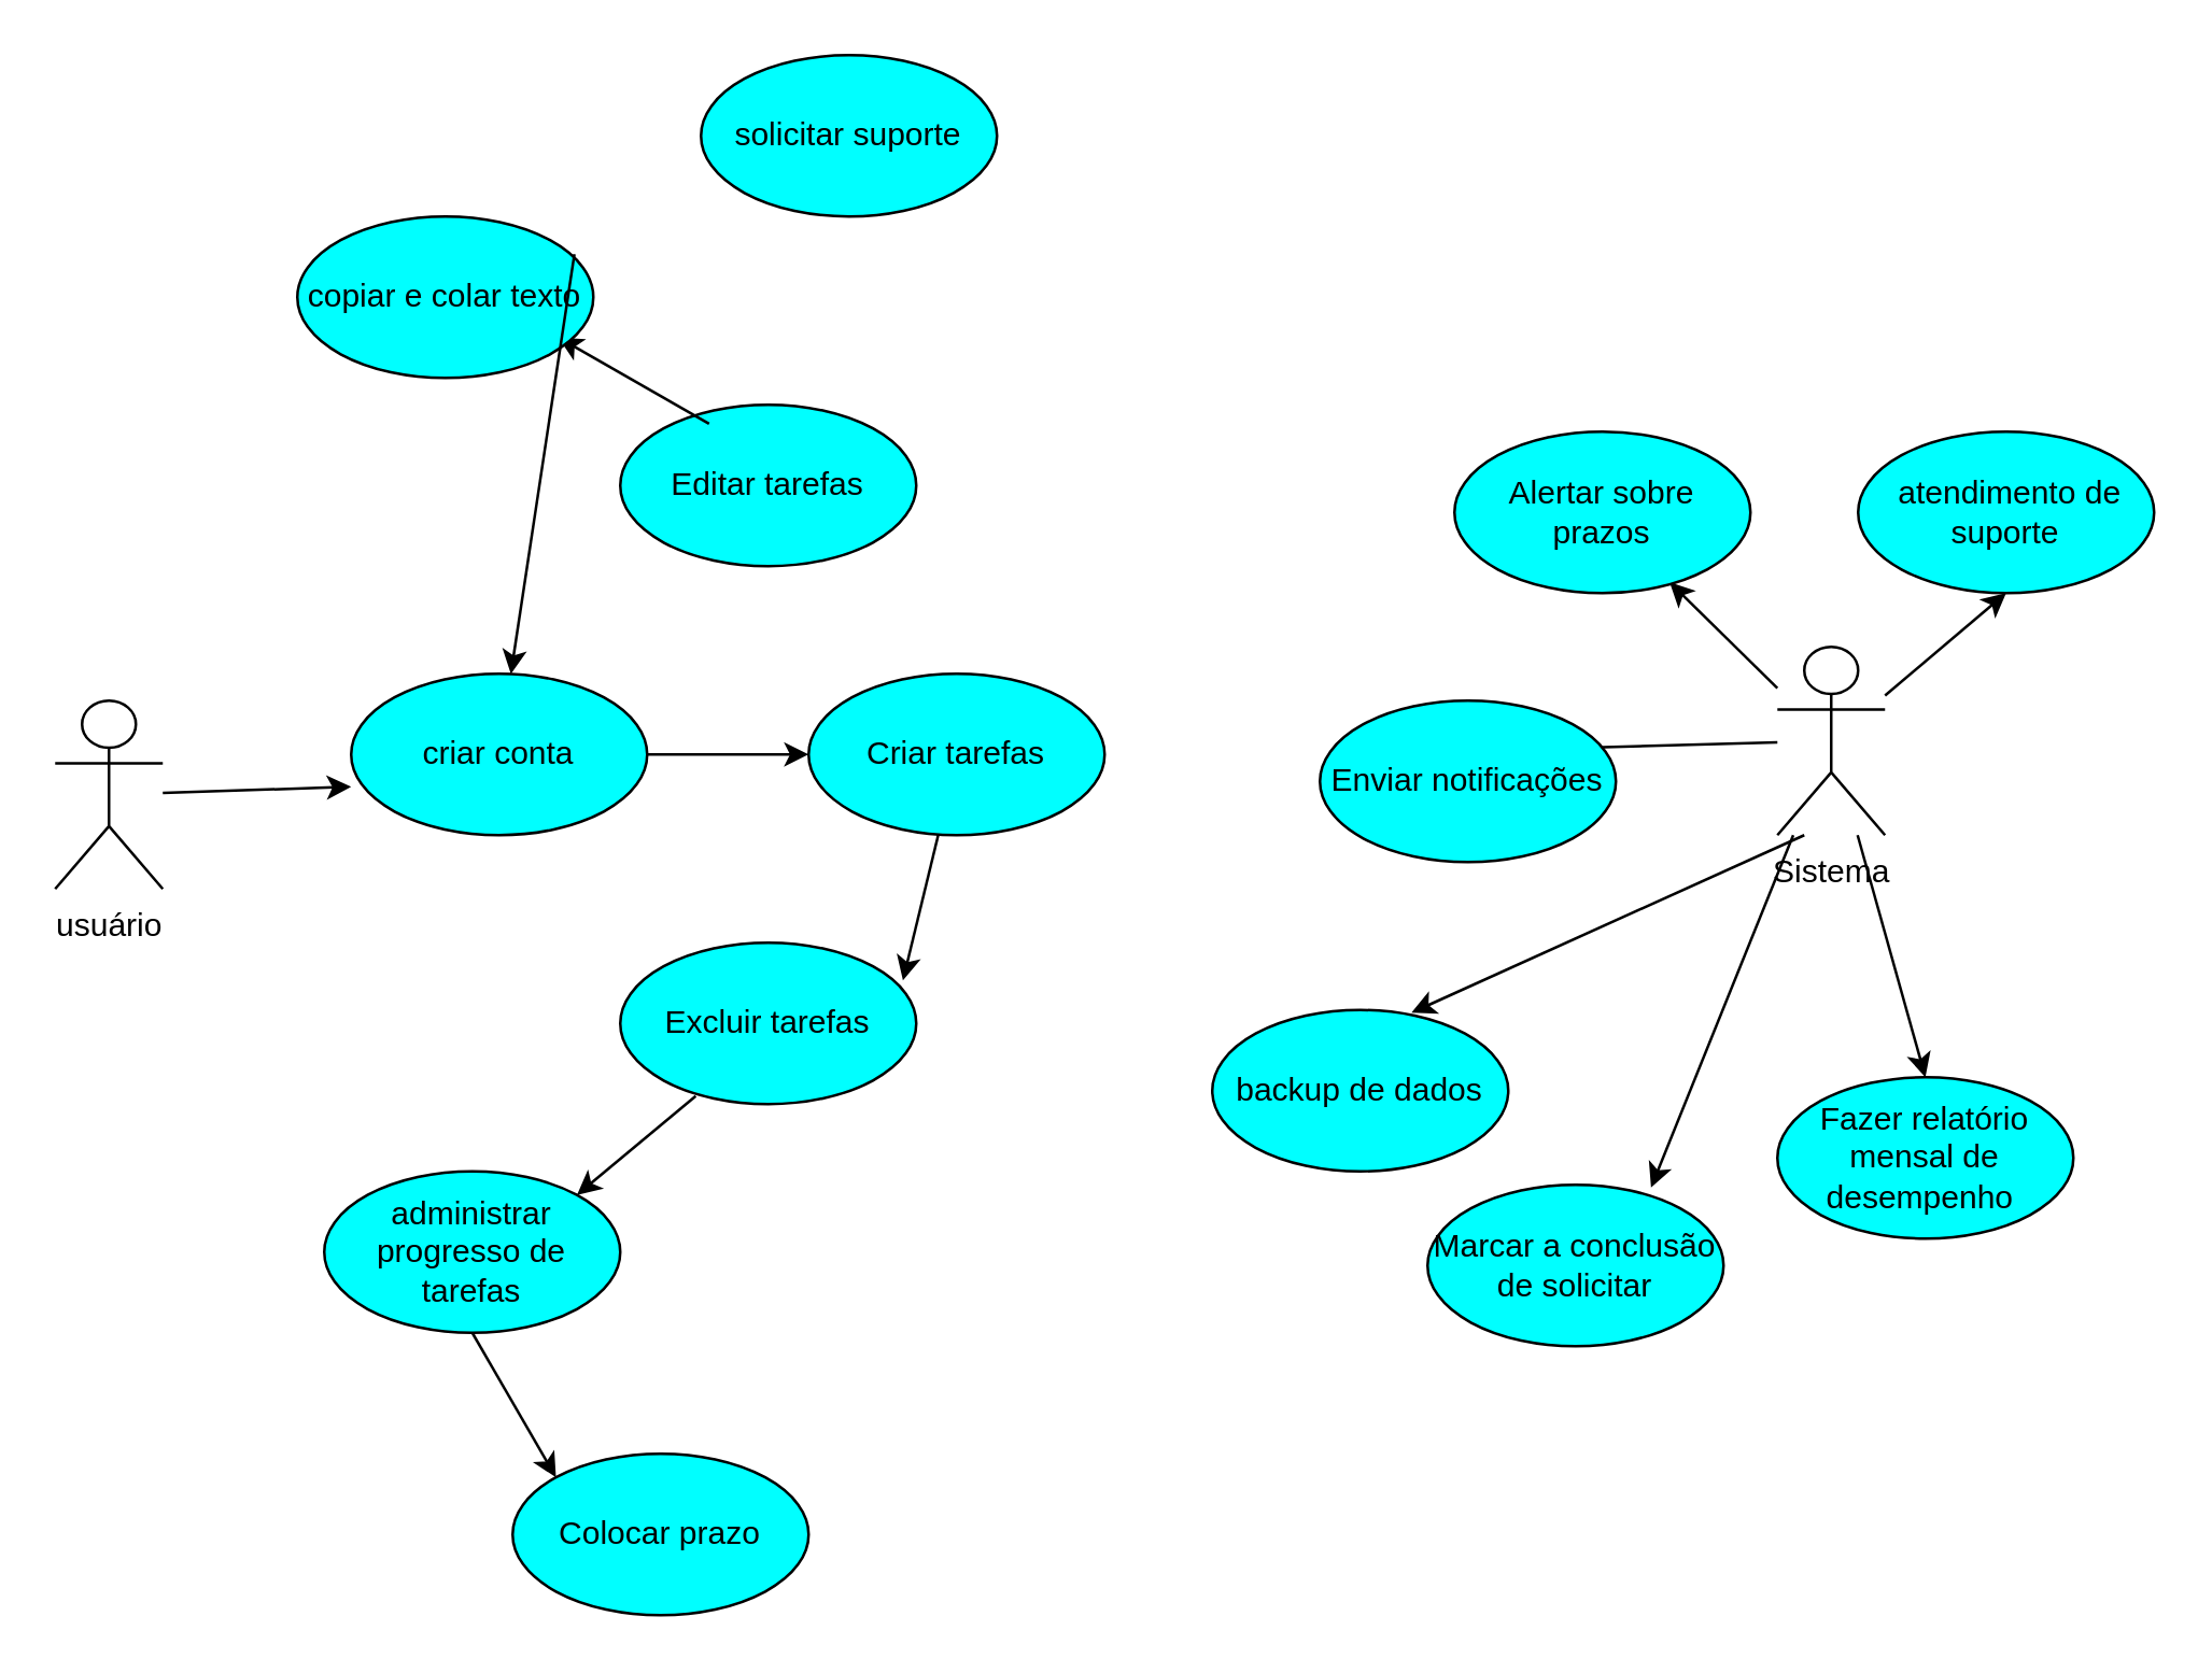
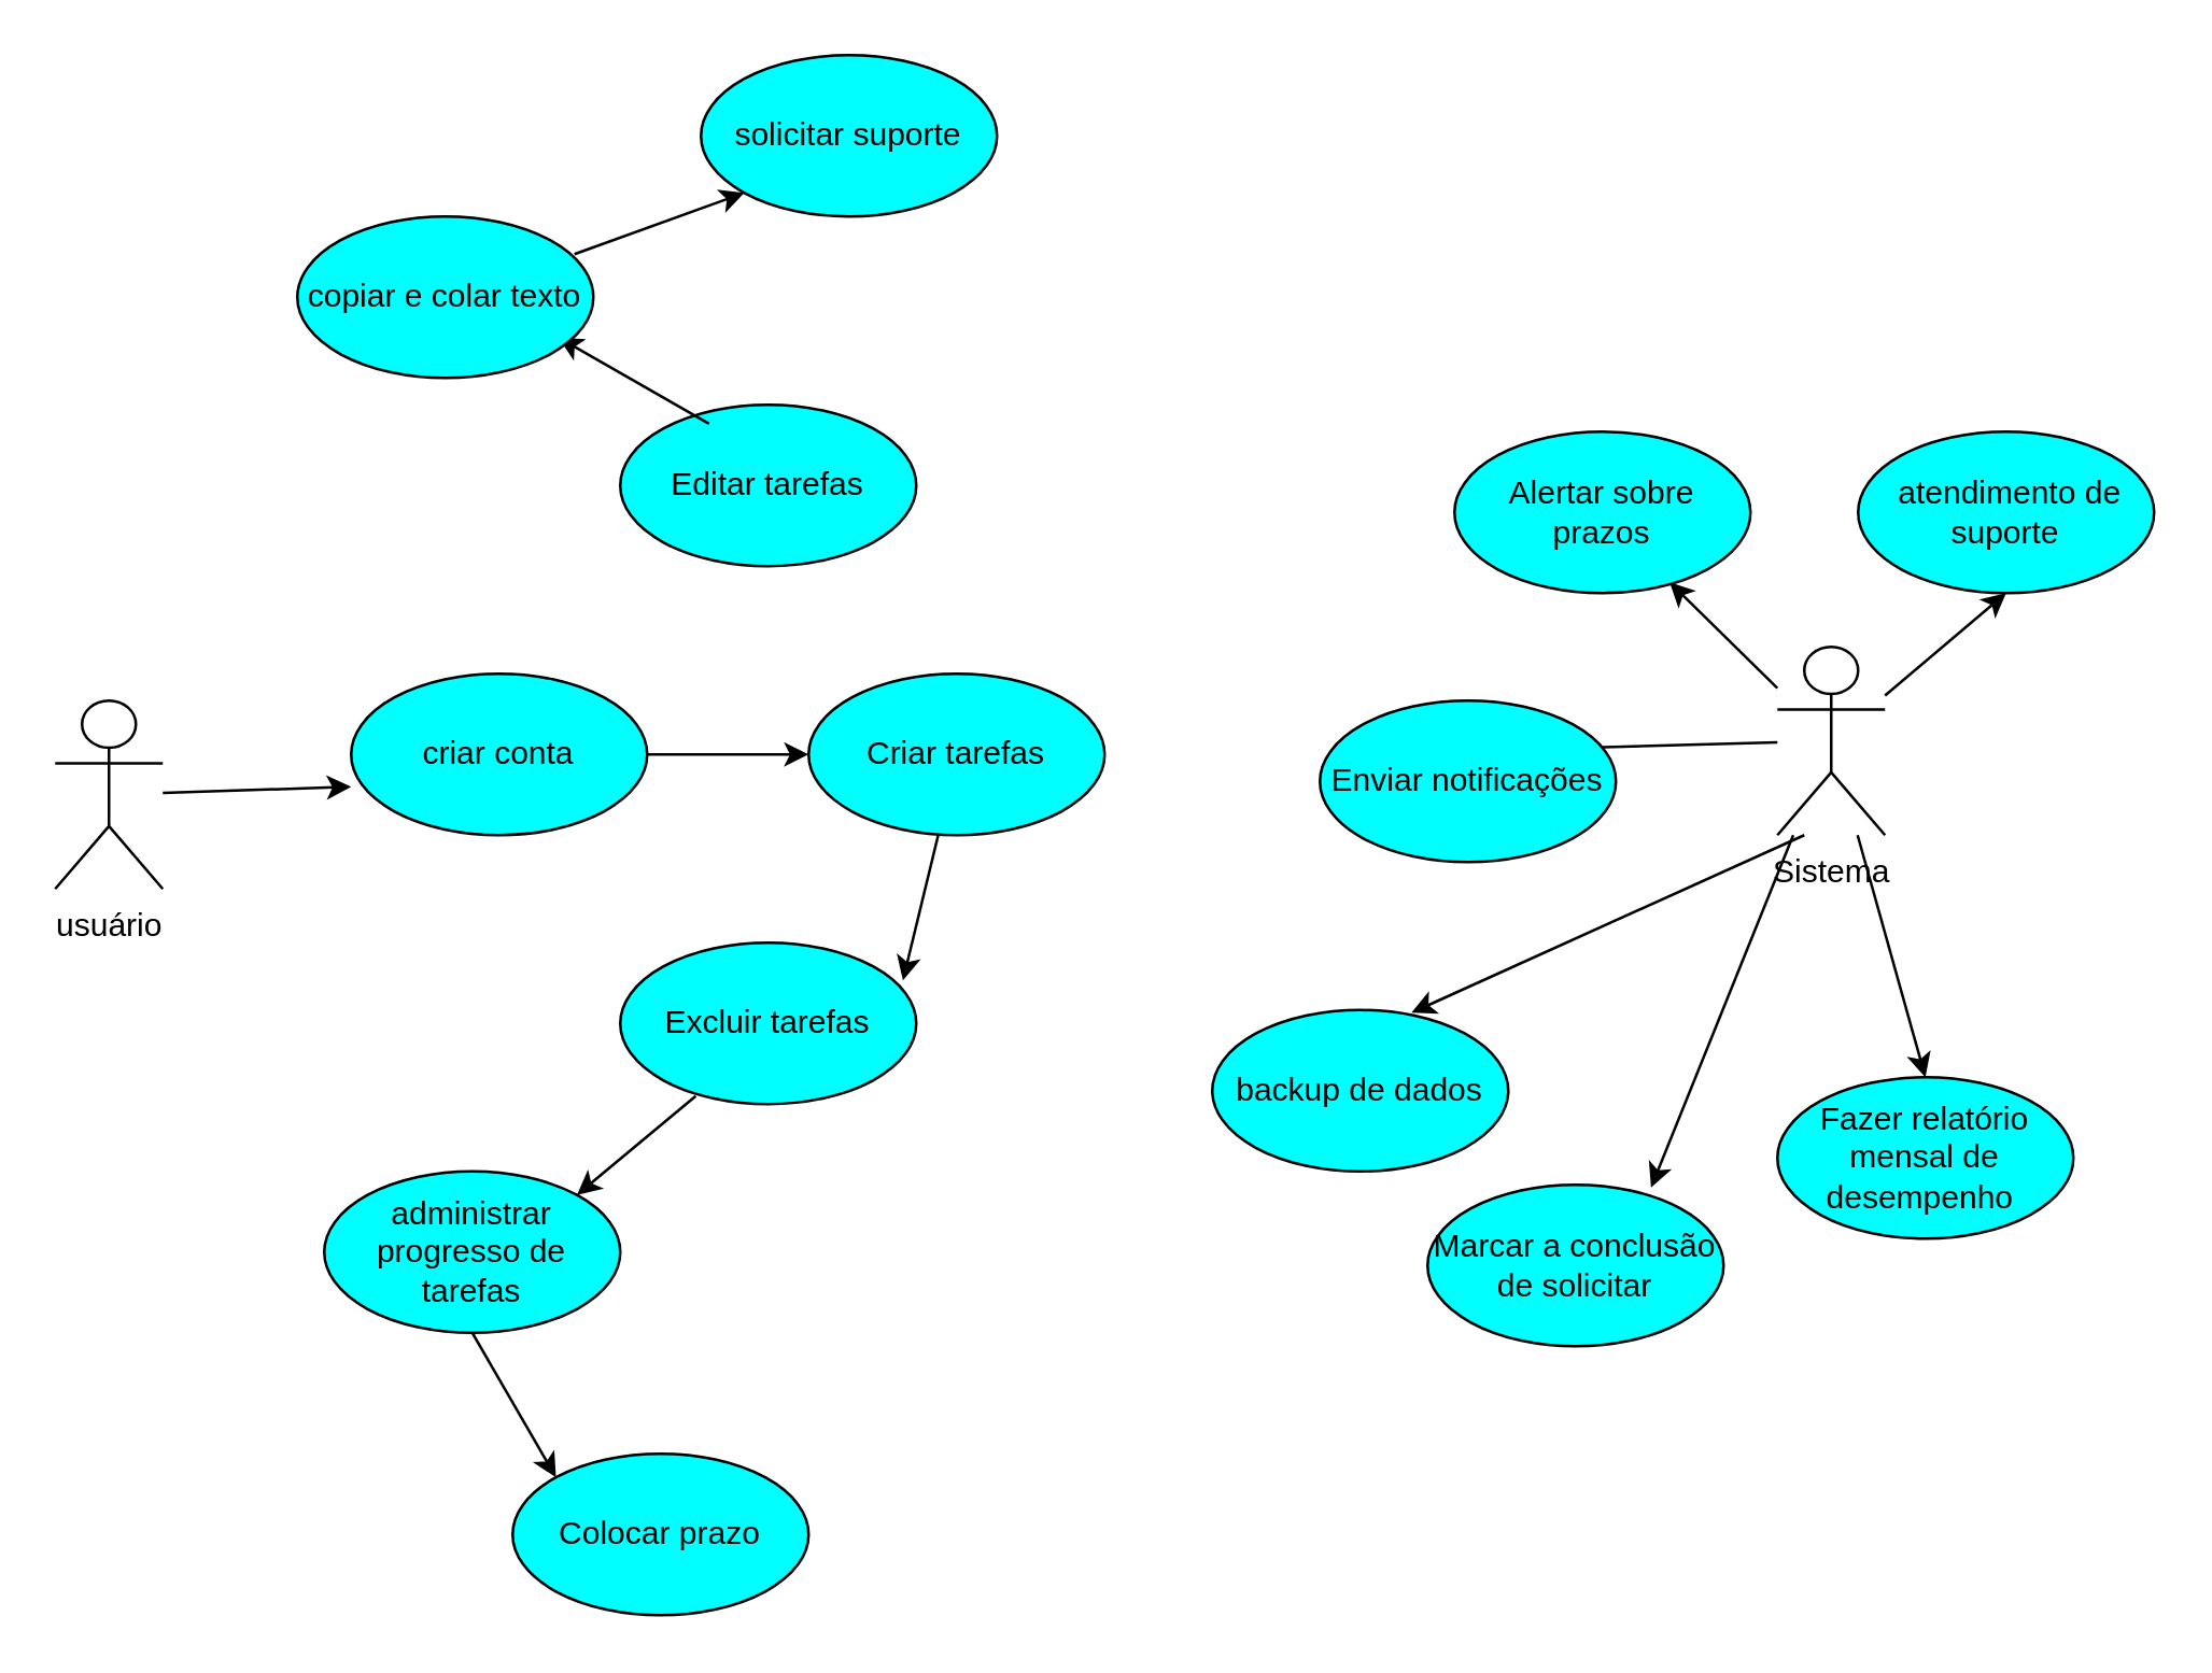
  <mxCell id="0" />
  <mxCell id="1" parent="0" />
  <mxCell id="2" value="criar conta" style="ellipse;whiteSpace=wrap;html=1;fillColor=light-dark(#00FFFF,#000000);" parent="1" vertex="1"><mxGeometry x="130" y="250" width="110" height="60" as="geometry" /></mxCell>
  <mxCell id="3" value="Excluir tarefas" style="ellipse;whiteSpace=wrap;html=1;fillColor=light-dark(#00FFFF,#000000);" parent="1" vertex="1"><mxGeometry x="230" y="350" width="110" height="60" as="geometry" /></mxCell>
  <mxCell id="4" value="&amp;nbsp;atendimento de suporte" style="ellipse;whiteSpace=wrap;html=1;fillColor=light-dark(#00FFFF,#000000);" parent="1" vertex="1"><mxGeometry x="690" y="160" width="110" height="60" as="geometry" /></mxCell>
  <mxCell id="5" value="Marcar a conclusão de solicitar" style="ellipse;whiteSpace=wrap;html=1;fillColor=light-dark(#00FFFF,#000000);" parent="1" vertex="1"><mxGeometry x="530" y="440" width="110" height="60" as="geometry" /></mxCell>
  <mxCell id="6" value="backup de dados" style="ellipse;whiteSpace=wrap;html=1;fillColor=light-dark(#00FFFF,#000000);" parent="1" vertex="1"><mxGeometry x="450" y="375" width="110" height="60" as="geometry" /></mxCell>
  <mxCell id="7" value="Editar tarefas" style="ellipse;whiteSpace=wrap;html=1;fillColor=light-dark(#00FFFF,#000000);" parent="1" vertex="1"><mxGeometry x="230" y="150" width="110" height="60" as="geometry" /></mxCell>
  <mxCell id="8" value="Criar tarefas" style="ellipse;whiteSpace=wrap;html=1;fillColor=light-dark(#00FFFF,#000000);" parent="1" vertex="1"><mxGeometry x="300" y="250" width="110" height="60" as="geometry" /></mxCell>
  <mxCell id="9" value="" style="endArrow=classic;html=1;rounded=0;exitX=1;exitY=0.5;exitDx=0;exitDy=0;entryX=0;entryY=0.5;entryDx=0;entryDy=0;" parent="1" source="2" target="8" edge="1"><mxGeometry width="50" height="50" relative="1" as="geometry"><mxPoint x="260" y="280" as="sourcePoint" /><mxPoint x="330" y="280" as="targetPoint" /></mxGeometry></mxCell>
  <mxCell id="10" value="" style="endArrow=classic;html=1;rounded=0;entryX=0.673;entryY=0.017;entryDx=0;entryDy=0;entryPerimeter=0;" parent="1" target="6" edge="1"><mxGeometry width="50" height="50" relative="1" as="geometry"><mxPoint x="670" y="310" as="sourcePoint" /><mxPoint x="630" y="160" as="targetPoint" /></mxGeometry></mxCell>
  <mxCell id="11" value="" style="endArrow=classic;html=1;rounded=0;entryX=0.727;entryY=0.933;entryDx=0;entryDy=0;entryPerimeter=0;" parent="1" source="20" target="21" edge="1"><mxGeometry width="50" height="50" relative="1" as="geometry"><mxPoint x="550" y="150" as="sourcePoint" /><mxPoint x="630" y="190" as="targetPoint" /></mxGeometry></mxCell>
  <mxCell id="12" value="" style="endArrow=classic;html=1;rounded=0;entryX=0.755;entryY=0.017;entryDx=0;entryDy=0;entryPerimeter=0;" parent="1" source="20" target="5" edge="1"><mxGeometry width="50" height="50" relative="1" as="geometry"><mxPoint x="498.52" y="514" as="sourcePoint" /><mxPoint x="591.49" y="510" as="targetPoint" /></mxGeometry></mxCell>
  <mxCell id="13" value="" style="endArrow=classic;html=1;rounded=0;exitX=0.255;exitY=0.95;exitDx=0;exitDy=0;exitPerimeter=0;entryX=1;entryY=0;entryDx=0;entryDy=0;" parent="1" source="3" target="23" edge="1"><mxGeometry width="50" height="50" relative="1" as="geometry"><mxPoint x="369" y="470" as="sourcePoint" /><mxPoint x="419" y="420" as="targetPoint" /><Array as="points" /></mxGeometry></mxCell>
  <mxCell id="14" value="" style="endArrow=classic;html=1;rounded=0;entryX=0.5;entryY=1;entryDx=0;entryDy=0;" parent="1" source="20" target="4" edge="1"><mxGeometry width="50" height="50" relative="1" as="geometry"><mxPoint x="650" y="180" as="sourcePoint" /><mxPoint x="700" y="130" as="targetPoint" /></mxGeometry></mxCell>
  <mxCell id="15" value="" style="endArrow=classic;html=1;rounded=0;entryX=0;entryY=0.7;entryDx=0;entryDy=0;entryPerimeter=0;" parent="1" source="19" target="2" edge="1"><mxGeometry width="50" height="50" relative="1" as="geometry"><mxPoint x="160" y="244.091" as="sourcePoint" /><mxPoint x="70" y="240" as="targetPoint" /></mxGeometry></mxCell>
  <mxCell id="16" value="" style="endArrow=classic;html=1;rounded=0;exitX=0.3;exitY=0.117;exitDx=0;exitDy=0;entryX=0.882;entryY=0.75;entryDx=0;entryDy=0;entryPerimeter=0;exitPerimeter=0;" parent="1" source="7" target="24" edge="1"><mxGeometry width="50" height="50" relative="1" as="geometry"><mxPoint x="290" y="130" as="sourcePoint" /><mxPoint x="340" y="80" as="targetPoint" /></mxGeometry></mxCell>
  <mxCell id="17" value="" style="endArrow=classic;html=1;rounded=0;entryX=0.064;entryY=0.333;entryDx=0;entryDy=0;entryPerimeter=0;" parent="1" source="20" target="22" edge="1"><mxGeometry width="50" height="50" relative="1" as="geometry"><mxPoint x="240" y="460" as="sourcePoint" /><mxPoint x="290" y="410" as="targetPoint" /></mxGeometry></mxCell>
  <mxCell id="18" value="" style="endArrow=classic;html=1;rounded=0;entryX=0.955;entryY=0.233;entryDx=0;entryDy=0;entryPerimeter=0;" parent="1" source="8" target="3" edge="1"><mxGeometry width="50" height="50" relative="1" as="geometry"><mxPoint x="370" y="320" as="sourcePoint" /><mxPoint x="290" y="370" as="targetPoint" /></mxGeometry></mxCell>
  <mxCell id="19" value="usuário" style="shape=umlActor;verticalLabelPosition=bottom;verticalAlign=top;html=1;outlineConnect=0;" parent="1" vertex="1"><mxGeometry x="20" y="260" width="40" height="70" as="geometry" /></mxCell>
  <mxCell id="20" value="Sistema" style="shape=umlActor;verticalLabelPosition=bottom;verticalAlign=top;html=1;outlineConnect=0;" parent="1" vertex="1"><mxGeometry x="660" y="240" width="40" height="70" as="geometry" /></mxCell>
  <mxCell id="21" value="Alertar sobre prazos" style="ellipse;whiteSpace=wrap;html=1;fillColor=light-dark(#00FFFF,#000000);" parent="1" vertex="1"><mxGeometry x="540" y="160" width="110" height="60" as="geometry" /></mxCell>
  <mxCell id="22" value="Enviar notificações" style="ellipse;whiteSpace=wrap;html=1;fillColor=light-dark(#00FFFF,#000000);" parent="1" vertex="1"><mxGeometry x="490" y="260" width="110" height="60" as="geometry" /></mxCell>
  <mxCell id="23" value="administrar progresso de tarefas" style="ellipse;whiteSpace=wrap;html=1;fillColor=light-dark(#00FFFF,#000000);" parent="1" vertex="1"><mxGeometry x="120" y="435" width="110" height="60" as="geometry" /></mxCell>
  <mxCell id="24" value="copiar e colar texto" style="ellipse;whiteSpace=wrap;html=1;fillColor=light-dark(#00FFFF,#000000);" parent="1" vertex="1"><mxGeometry x="110" y="80" width="110" height="60" as="geometry" /></mxCell>
  <mxCell id="25" value="Fazer relatório mensal de desempenho&amp;nbsp;" style="ellipse;whiteSpace=wrap;html=1;fillColor=light-dark(#00FFFF,#000000);" parent="1" vertex="1"><mxGeometry x="660" y="400" width="110" height="60" as="geometry" /></mxCell>
  <mxCell id="26" value="" style="endArrow=classic;html=1;rounded=0;entryX=0.5;entryY=0;entryDx=0;entryDy=0;" parent="1" source="20" target="25" edge="1"><mxGeometry width="50" height="50" relative="1" as="geometry"><mxPoint x="710" y="300" as="sourcePoint" /><mxPoint x="700" y="410" as="targetPoint" /></mxGeometry></mxCell>
  <mxCell id="27" value="solicitar suporte" style="ellipse;whiteSpace=wrap;html=1;fillColor=light-dark(#00FFFF,#000000);" parent="1" vertex="1"><mxGeometry x="260" y="20" width="110" height="60" as="geometry" /></mxCell>
- <mxCell id="28" value="" style="endArrow=classic;html=1;rounded=0;exitX=0.936;exitY=0.233;exitDx=0;exitDy=0;exitPerimeter=0;" parent="1" source="24" target="2" edge="1"><mxGeometry width="50" height="50" relative="1" as="geometry"><mxPoint x="270" y="100" as="sourcePoint" /><mxPoint x="320" y="50" as="targetPoint" /></mxGeometry></mxCell>
+ <mxCell id="28" value="" style="endArrow=classic;html=1;rounded=0;exitX=0.936;exitY=0.233;exitDx=0;exitDy=0;exitPerimeter=0;entryX=0;entryY=1;entryDx=0;entryDy=0;" parent="1" source="24" target="27" edge="1"><mxGeometry width="50" height="50" relative="1" as="geometry"><mxPoint x="270" y="100" as="sourcePoint" /><mxPoint x="320" y="50" as="targetPoint" /></mxGeometry></mxCell>
  <mxCell id="29" value="Colocar prazo" style="ellipse;whiteSpace=wrap;html=1;fillColor=light-dark(#00FFFF,var(--ge-dark-color, #121212));" parent="1" vertex="1"><mxGeometry x="190" y="540" width="110" height="60" as="geometry" /></mxCell>
  <mxCell id="30" value="" style="endArrow=classic;html=1;rounded=0;exitX=0.5;exitY=1;exitDx=0;exitDy=0;entryX=0;entryY=0;entryDx=0;entryDy=0;" parent="1" source="23" target="29" edge="1"><mxGeometry width="50" height="50" relative="1" as="geometry"><mxPoint x="240" y="510" as="sourcePoint" /><mxPoint x="210" y="540" as="targetPoint" /></mxGeometry></mxCell>
